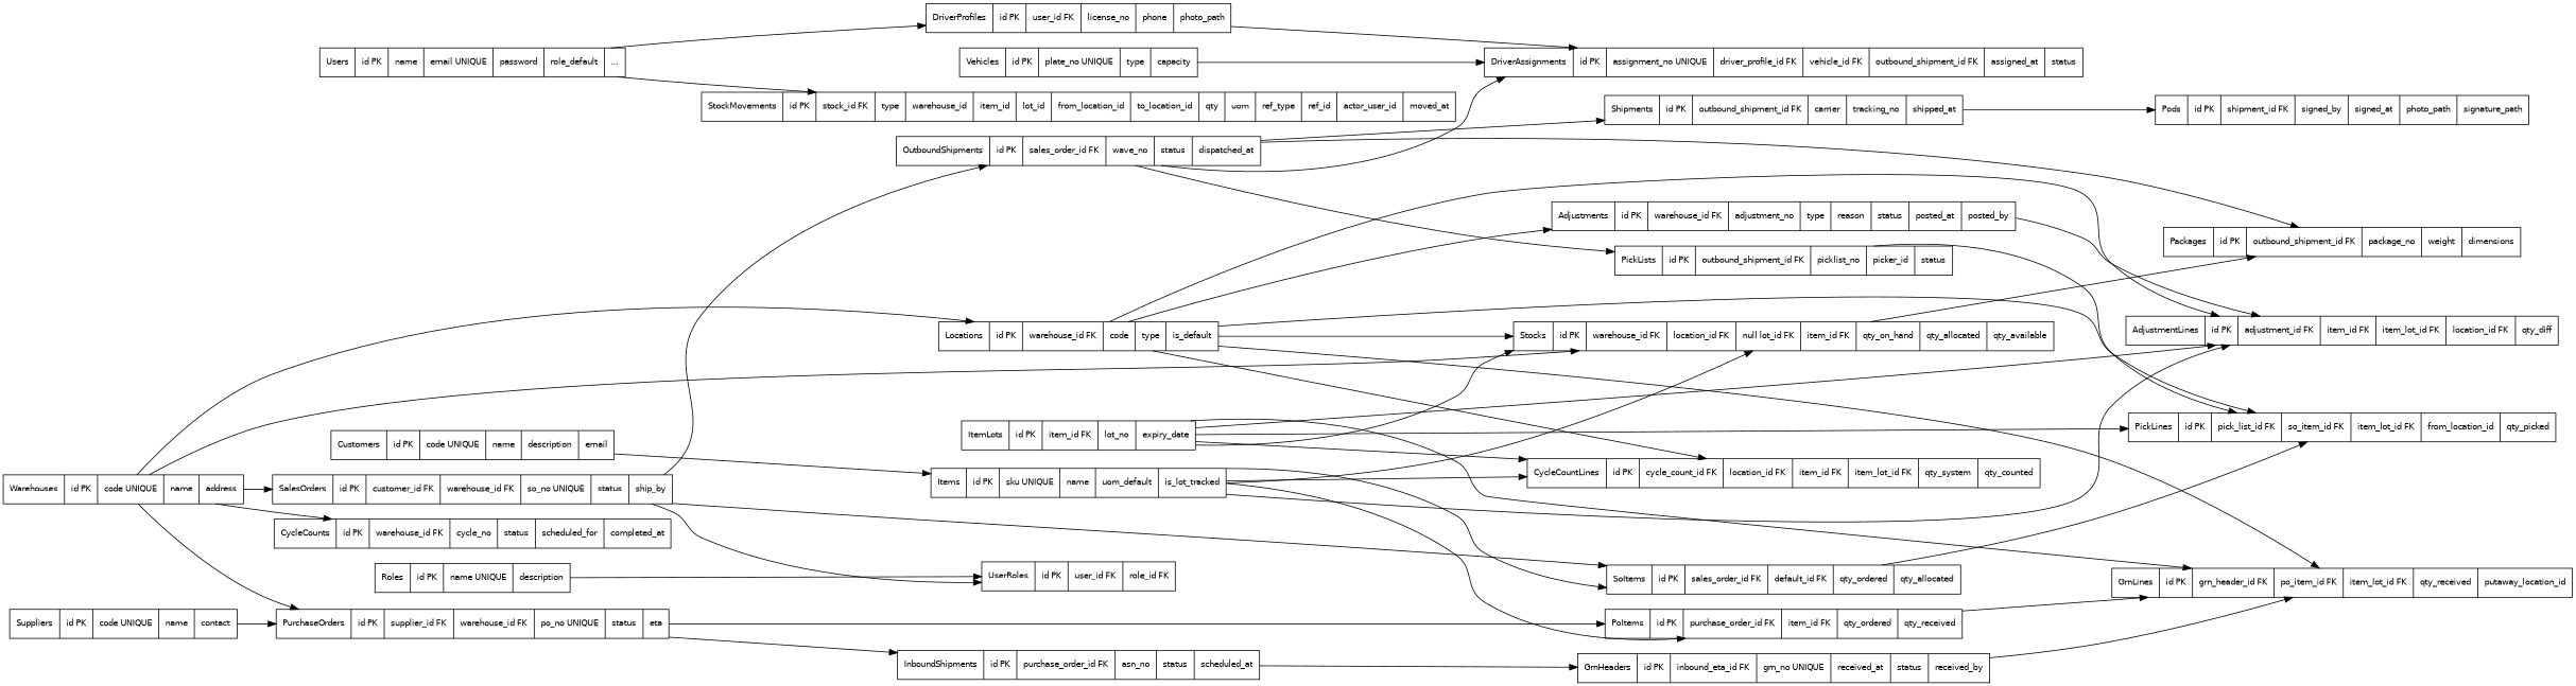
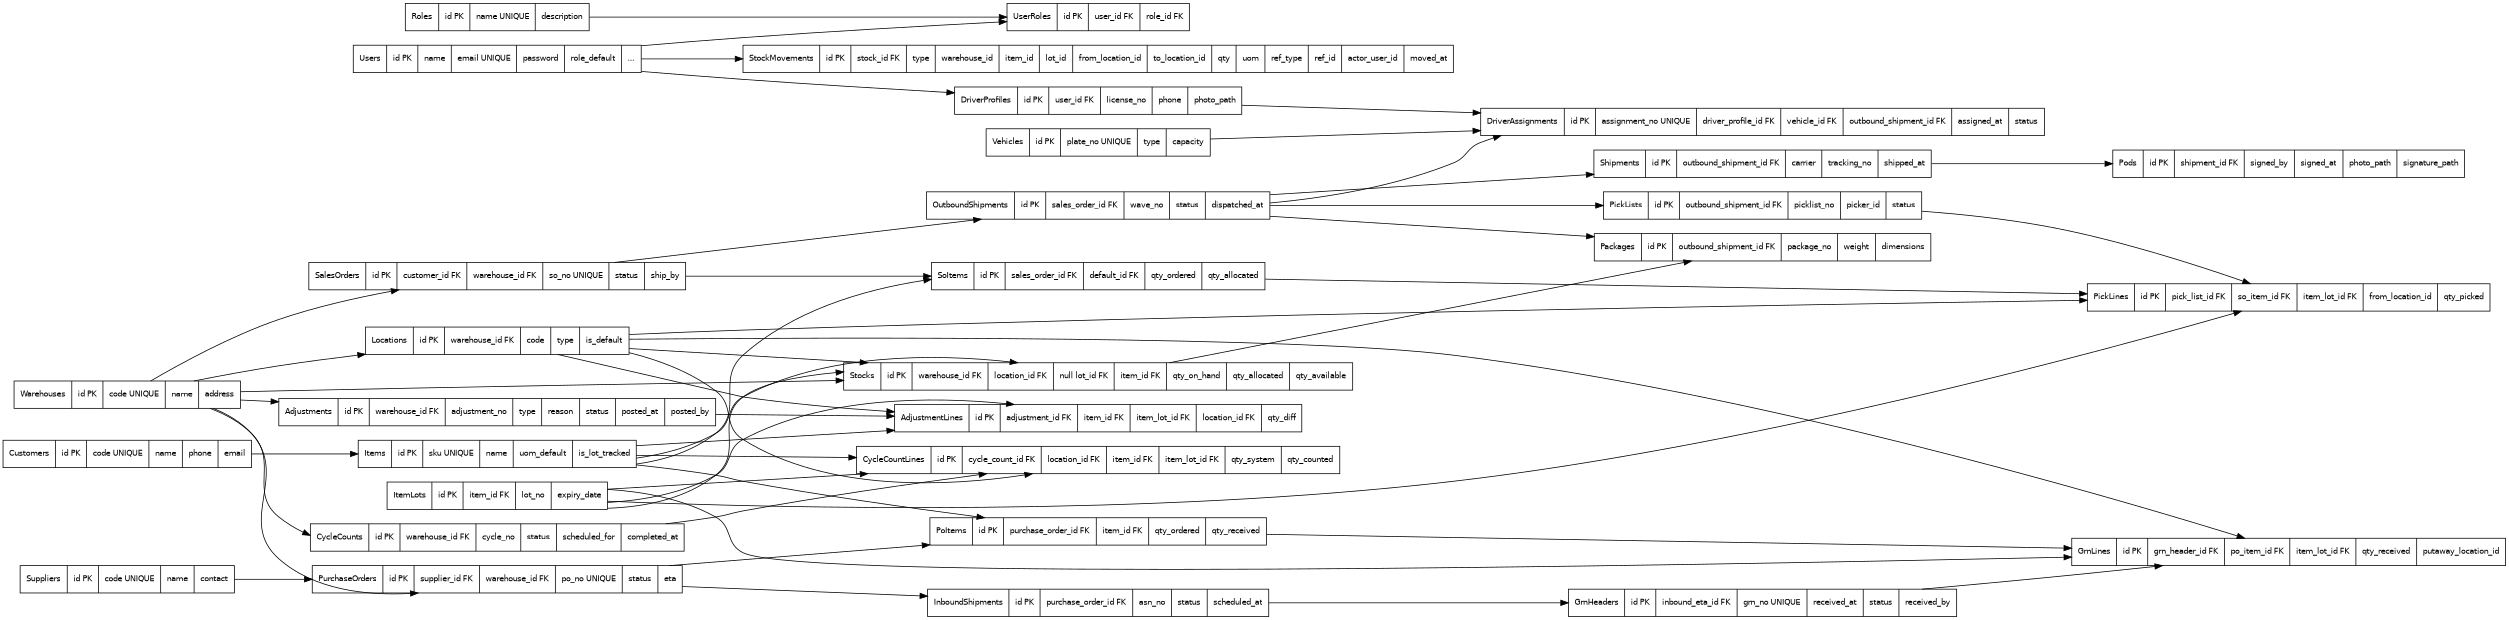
  digraph {
    rankdir=LR
    node [fontname=Helvetica fontsize=10 shape=record]
    n1 [label="{Users|id PK|name|email UNIQUE|password|role_default|...}"]
    n2 [label="{UserRoles|id PK|user_id FK|role_id FK}"]
    n3 [label="{DriverProfiles|id PK|user_id FK|license_no|phone|photo_path}"]
    n4 [label="{StockMovements|id PK|stock_id FK|type|warehouse_id|item_id|lot_id|from_location_id|to_location_id|qty|uom|ref_type|ref_id|actor_user_id|moved_at}"]
    n5 [label="{DriverAssignments|id PK|assignment_no UNIQUE|driver_profile_id FK|vehicle_id FK|outbound_shipment_id FK|assigned_at|status}"]
    n6 [label="{Roles|id PK|name UNIQUE|description}"]
    n7 [label="{Warehouses|id PK|code UNIQUE|name|address}"]
    n8 [label="{Locations|id PK|warehouse_id FK|code|type|is_default}"]
    n9 [label="{Stocks|id PK|warehouse_id FK|location_id FK|null lot_id FK|item_id FK|qty_on_hand|qty_allocated|qty_available}"]
    n10 [label="{PurchaseOrders|id PK|supplier_id FK|warehouse_id FK|po_no UNIQUE|status|eta}"]
    n11 [label="{SalesOrders|id PK|customer_id FK|warehouse_id FK|so_no UNIQUE|status|ship_by}"]
    n12 [label="{Adjustments|id PK|warehouse_id FK|adjustment_no|type|reason|status|posted_at|posted_by}"]
    n13 [label="{CycleCounts|id PK|warehouse_id FK|cycle_no|status|scheduled_for|completed_at}"]
    n14 [label="{GrnLines|id PK|grn_header_id FK|po_item_id FK|item_lot_id FK|qty_received|putaway_location_id}"]
    n15 [label="{PickLines|id PK|pick_list_id FK|so_item_id FK|item_lot_id FK|from_location_id|qty_picked}"]
    n16 [label="{AdjustmentLines|id PK|adjustment_id FK|item_id FK|item_lot_id FK|location_id FK|qty_diff}"]
    n17 [label="{CycleCountLines|id PK|cycle_count_id FK|location_id FK|item_id FK|item_lot_id FK|qty_system|qty_counted}"]
    n18 [label="{Packages|id PK|outbound_shipment_id FK|package_no|weight|dimensions}"]
    n19 [label="{PoItems|id PK|purchase_order_id FK|item_id FK|qty_ordered|qty_received}"]
    n20 [label="{InboundShipments|id PK|purchase_order_id FK|asn_no|status|scheduled_at}"]
    n21 [label="{SoItems|id PK|sales_order_id FK|default_id FK|qty_ordered|qty_allocated}"]
    n22 [label="{OutboundShipments|id PK|sales_order_id FK|wave_no|status|dispatched_at}"]
    n23 [label="{Items|id PK|sku UNIQUE|name|uom_default|is_lot_tracked}"]
    n24 [label="{ItemLots|id PK|item_id FK|lot_no|expiry_date}"]
    n25 [label="{Suppliers|id PK|code UNIQUE|name|contact}"]
    n26 [label="{GrnHeaders|id PK|inbound_eta_id FK|grn_no UNIQUE|received_at|status|received_by}"]
-   n27 [label="{Customers|id PK|code UNIQUE|name|description|email}"]
+   n27 [label="{Customers|id PK|code UNIQUE|name|phone|email}"]
    n28 [label="{PickLists|id PK|outbound_shipment_id FK|picklist_no|picker_id|status}"]
    n29 [label="{Shipments|id PK|outbound_shipment_id FK|carrier|tracking_no|shipped_at}"]
    n30 [label="{Pods|id PK|shipment_id FK|signed_by|signed_at|photo_path|signature_path}"]
    n31 [label="{Vehicles|id PK|plate_no UNIQUE|type|capacity}"]
-   n11 -> n2 [arrowhead=normal]
+   n1 -> n2 [arrowhead=normal]
    n1 -> n3
    n1 -> n4
    n3 -> n5
    n6 -> n2
    n7 -> n8
    n7 -> n9
    n7 -> n10
    n7 -> n11
-   n8 -> n12
+   n7 -> n12
    n7 -> n13
    n8 -> n9
    n8 -> n14
    n8 -> n15
    n8 -> n16
    n8 -> n17
    n9 -> n18
    n10 -> n19
    n10 -> n20
    n11 -> n21
    n11 -> n22
    n12 -> n16
+   n13 -> n17
    n19 -> n14
    n20 -> n26
    n21 -> n15
    n22 -> n5
    n22 -> n18
    n22 -> n28
    n22 -> n29
    n23 -> n9
    n23 -> n16
    n23 -> n17
    n23 -> n19
    n23 -> n21
    n24 -> n9
    n24 -> n14
    n24 -> n15
    n24 -> n16
    n24 -> n17
    n25 -> n10
    n26 -> n14
    n27 -> n23
    n28 -> n15
    n29 -> n30
    n31 -> n5
  }
